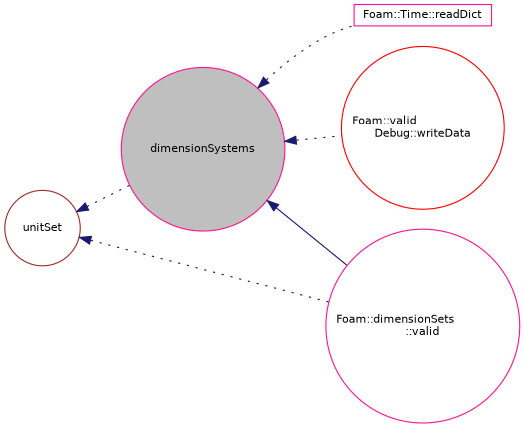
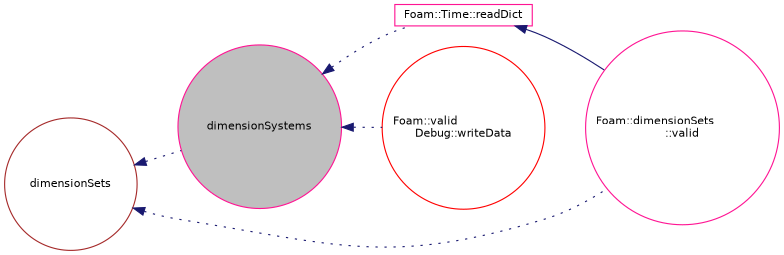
  digraph {
    rankdir=LR
    node [color=deeppink fontname=Helvetica fontsize=10 shape=circle]
    edge [color=midnightblue dir=back fontname=Helvetica fontsize=10 labelfontname=Helvetica labelfontsize=10 style=dotted]
    n1 [fillcolor=grey75 fontcolor=black height=0.2 label=dimensionSystems style=filled width=0.4]
    n2 [height=0.2 label="Foam::Time::readDict" shape=box width=0.4]
    n3 [height=0.2 label="Foam::dimensionSets\l::valid" width=0.4]
    n4 [color=red height=0.2 label="Foam::valid\lDebug::writeData" width=0.4]
-   n5 [color=brown height=0.2 label=unitSet width=0.4]
+   n5 [color=brown height=0.2 label=dimensionSets width=0.4]
    n1 -> n2
-   n1 -> n3 [style=solid]
+   n2 -> n3 [style=solid]
    n1 -> n4
    n5 -> n1
    n5 -> n3
  }
